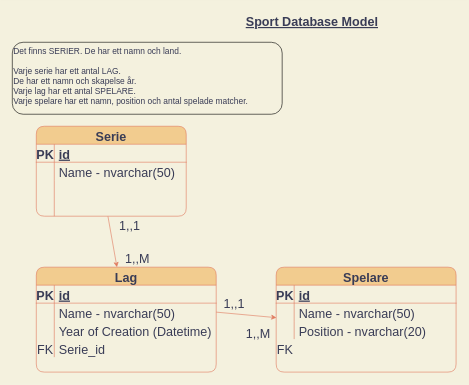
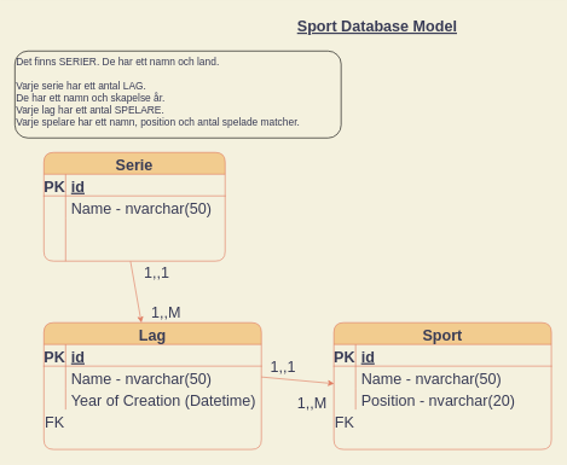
  <mxCell id="0" />
  <mxCell id="1" parent="0" />
  <mxCell id="2" value="&lt;div&gt;&lt;span style=&quot;font-size: 14px;&quot;&gt;Det finns SERIER. De har ett namn och land.&lt;/span&gt;&lt;/div&gt;&lt;div&gt;&lt;span style=&quot;font-size: 14px;&quot;&gt;&lt;br&gt;&lt;/span&gt;&lt;/div&gt;&lt;div&gt;&lt;span style=&quot;font-size: 14px;&quot;&gt;Varje serie har ett antal LAG.&amp;nbsp;&lt;/span&gt;&lt;/div&gt;&lt;div&gt;&lt;span style=&quot;font-size: 14px;&quot;&gt;De har ett namn och skapelse år.&amp;nbsp;&lt;/span&gt;&lt;/div&gt;&lt;div&gt;&lt;span style=&quot;font-size: 14px;&quot;&gt;Varje lag har ett antal SPELARE.&amp;nbsp;&lt;/span&gt;&lt;/div&gt;&lt;div&gt;&lt;span style=&quot;font-size: 14px;&quot;&gt;Varje spelare har ett namn, position och antal spelade matcher.&lt;/span&gt;&lt;/div&gt;&lt;div&gt;&lt;br&gt;&lt;/div&gt;" style="text;whiteSpace=wrap;html=1;fontColor=#393C56;strokeColor=default;perimeterSpacing=3;rounded=1;glass=0;shadow=0;sketch=0;" parent="1" vertex="1"><mxGeometry x="20" y="70" width="450" height="120" as="geometry" /></mxCell>
  <mxCell id="3" value="&lt;font style=&quot;font-size: 21px&quot;&gt;&lt;b&gt;&lt;u&gt;Sport Database Model&lt;/u&gt;&lt;/b&gt;&lt;/font&gt;" style="text;html=1;strokeColor=none;fillColor=none;align=center;verticalAlign=middle;whiteSpace=wrap;rounded=0;sketch=0;fontColor=#393C56;" parent="1" vertex="1"><mxGeometry x="345" y="20" width="350" height="30" as="geometry" /></mxCell>
  <mxCell id="4" value="Serie" style="shape=table;startSize=30;container=1;collapsible=1;childLayout=tableLayout;fixedRows=1;rowLines=0;fontStyle=1;align=center;resizeLast=1;rounded=1;sketch=0;fontSize=21;fontColor=#393C56;strokeColor=#E07A5F;fillColor=#F2CC8F;" parent="1" vertex="1"><mxGeometry x="60" y="210" width="250" height="150" as="geometry" /></mxCell>
  <mxCell id="5" value="" style="shape=partialRectangle;collapsible=0;dropTarget=0;pointerEvents=0;fillColor=none;top=0;left=0;bottom=1;right=0;points=[[0,0.5],[1,0.5]];portConstraint=eastwest;rounded=0;sketch=0;fontSize=21;fontColor=#393C56;strokeColor=#E07A5F;" parent="4" vertex="1"><mxGeometry y="30" width="250" height="30" as="geometry" /></mxCell>
  <mxCell id="6" value="PK" style="shape=partialRectangle;connectable=0;fillColor=none;top=0;left=0;bottom=0;right=0;fontStyle=1;overflow=hidden;rounded=0;sketch=0;fontSize=21;fontColor=#393C56;strokeColor=#E07A5F;" parent="5" vertex="1"><mxGeometry width="30" height="30" as="geometry"><mxRectangle width="30" height="30" as="alternateBounds" /></mxGeometry></mxCell>
  <mxCell id="7" value="id" style="shape=partialRectangle;connectable=0;fillColor=none;top=0;left=0;bottom=0;right=0;align=left;spacingLeft=6;fontStyle=5;overflow=hidden;rounded=0;sketch=0;fontSize=21;fontColor=#393C56;strokeColor=#E07A5F;" parent="5" vertex="1"><mxGeometry x="30" width="220" height="30" as="geometry"><mxRectangle width="220" height="30" as="alternateBounds" /></mxGeometry></mxCell>
  <mxCell id="8" value="" style="shape=partialRectangle;collapsible=0;dropTarget=0;pointerEvents=0;fillColor=none;top=0;left=0;bottom=0;right=0;points=[[0,0.5],[1,0.5]];portConstraint=eastwest;rounded=0;sketch=0;fontSize=21;fontColor=#393C56;strokeColor=#E07A5F;" parent="4" vertex="1"><mxGeometry y="60" width="250" height="30" as="geometry" /></mxCell>
  <mxCell id="9" value="" style="shape=partialRectangle;connectable=0;fillColor=none;top=0;left=0;bottom=0;right=0;editable=1;overflow=hidden;rounded=0;sketch=0;fontSize=21;fontColor=#393C56;strokeColor=#E07A5F;" parent="8" vertex="1"><mxGeometry width="30" height="30" as="geometry"><mxRectangle width="30" height="30" as="alternateBounds" /></mxGeometry></mxCell>
  <mxCell id="10" value="Name - nvarchar(50)" style="shape=partialRectangle;connectable=0;fillColor=none;top=0;left=0;bottom=0;right=0;align=left;spacingLeft=6;overflow=hidden;rounded=0;sketch=0;fontSize=21;fontColor=#393C56;strokeColor=#E07A5F;" parent="8" vertex="1"><mxGeometry x="30" width="220" height="30" as="geometry"><mxRectangle width="220" height="30" as="alternateBounds" /></mxGeometry></mxCell>
  <mxCell id="11" value="" style="shape=partialRectangle;collapsible=0;dropTarget=0;pointerEvents=0;fillColor=none;top=0;left=0;bottom=0;right=0;points=[[0,0.5],[1,0.5]];portConstraint=eastwest;rounded=0;sketch=0;fontSize=21;fontColor=#393C56;strokeColor=#E07A5F;" parent="4" vertex="1"><mxGeometry y="90" width="250" height="30" as="geometry" /></mxCell>
  <mxCell id="12" value="" style="shape=partialRectangle;connectable=0;fillColor=none;top=0;left=0;bottom=0;right=0;editable=1;overflow=hidden;rounded=0;sketch=0;fontSize=21;fontColor=#393C56;strokeColor=#E07A5F;" parent="11" vertex="1"><mxGeometry width="30" height="30" as="geometry"><mxRectangle width="30" height="30" as="alternateBounds" /></mxGeometry></mxCell>
  <mxCell id="13" value="" style="shape=partialRectangle;collapsible=0;dropTarget=0;pointerEvents=0;fillColor=none;top=0;left=0;bottom=0;right=0;points=[[0,0.5],[1,0.5]];portConstraint=eastwest;rounded=0;sketch=0;fontSize=21;fontColor=#393C56;strokeColor=#E07A5F;" parent="4" vertex="1"><mxGeometry y="120" width="250" height="30" as="geometry" /></mxCell>
  <mxCell id="14" value="" style="shape=partialRectangle;connectable=0;fillColor=none;top=0;left=0;bottom=0;right=0;editable=1;overflow=hidden;rounded=0;sketch=0;fontSize=21;fontColor=#393C56;strokeColor=#E07A5F;" parent="13" vertex="1"><mxGeometry width="30" height="30" as="geometry"><mxRectangle width="30" height="30" as="alternateBounds" /></mxGeometry></mxCell>
  <mxCell id="15" value="" style="shape=partialRectangle;connectable=0;fillColor=none;top=0;left=0;bottom=0;right=0;align=left;spacingLeft=6;overflow=hidden;rounded=0;sketch=0;fontSize=21;fontColor=#393C56;strokeColor=#E07A5F;" parent="13" vertex="1"><mxGeometry x="30" width="220" height="30" as="geometry"><mxRectangle width="220" height="30" as="alternateBounds" /></mxGeometry></mxCell>
  <mxCell id="16" value="Lag" style="shape=table;startSize=30;container=1;collapsible=1;childLayout=tableLayout;fixedRows=1;rowLines=0;fontStyle=1;align=center;resizeLast=1;rounded=1;sketch=0;fontSize=21;fontColor=#393C56;strokeColor=#E07A5F;fillColor=#F2CC8F;" parent="1" vertex="1"><mxGeometry x="60" y="445" width="300" height="175" as="geometry" /></mxCell>
  <mxCell id="17" value="" style="shape=partialRectangle;collapsible=0;dropTarget=0;pointerEvents=0;fillColor=none;top=0;left=0;bottom=1;right=0;points=[[0,0.5],[1,0.5]];portConstraint=eastwest;rounded=0;sketch=0;fontSize=21;fontColor=#393C56;strokeColor=#E07A5F;" parent="16" vertex="1"><mxGeometry y="30" width="300" height="30" as="geometry" /></mxCell>
  <mxCell id="18" value="PK" style="shape=partialRectangle;connectable=0;fillColor=none;top=0;left=0;bottom=0;right=0;fontStyle=1;overflow=hidden;rounded=0;sketch=0;fontSize=21;fontColor=#393C56;strokeColor=#E07A5F;" parent="17" vertex="1"><mxGeometry width="30" height="30" as="geometry"><mxRectangle width="30" height="30" as="alternateBounds" /></mxGeometry></mxCell>
  <mxCell id="19" value="id" style="shape=partialRectangle;connectable=0;fillColor=none;top=0;left=0;bottom=0;right=0;align=left;spacingLeft=6;fontStyle=5;overflow=hidden;rounded=0;sketch=0;fontSize=21;fontColor=#393C56;strokeColor=#E07A5F;" parent="17" vertex="1"><mxGeometry x="30" width="270" height="30" as="geometry"><mxRectangle width="270" height="30" as="alternateBounds" /></mxGeometry></mxCell>
  <mxCell id="20" value="" style="shape=partialRectangle;collapsible=0;dropTarget=0;pointerEvents=0;fillColor=none;top=0;left=0;bottom=0;right=0;points=[[0,0.5],[1,0.5]];portConstraint=eastwest;rounded=0;sketch=0;fontSize=21;fontColor=#393C56;strokeColor=#E07A5F;" parent="16" vertex="1"><mxGeometry y="60" width="300" height="30" as="geometry" /></mxCell>
  <mxCell id="21" value="" style="shape=partialRectangle;connectable=0;fillColor=none;top=0;left=0;bottom=0;right=0;editable=1;overflow=hidden;rounded=0;sketch=0;fontSize=21;fontColor=#393C56;strokeColor=#E07A5F;" parent="20" vertex="1"><mxGeometry width="30" height="30" as="geometry"><mxRectangle width="30" height="30" as="alternateBounds" /></mxGeometry></mxCell>
  <mxCell id="22" value="Name - nvarchar(50)" style="shape=partialRectangle;connectable=0;fillColor=none;top=0;left=0;bottom=0;right=0;align=left;spacingLeft=6;overflow=hidden;rounded=0;sketch=0;fontSize=21;fontColor=#393C56;strokeColor=#E07A5F;" parent="20" vertex="1"><mxGeometry x="30" width="270" height="30" as="geometry"><mxRectangle width="270" height="30" as="alternateBounds" /></mxGeometry></mxCell>
  <mxCell id="23" value="" style="shape=partialRectangle;collapsible=0;dropTarget=0;pointerEvents=0;fillColor=none;top=0;left=0;bottom=0;right=0;points=[[0,0.5],[1,0.5]];portConstraint=eastwest;rounded=0;sketch=0;fontSize=21;fontColor=#393C56;strokeColor=#E07A5F;" parent="16" vertex="1"><mxGeometry y="90" width="300" height="30" as="geometry" /></mxCell>
  <mxCell id="24" value="" style="shape=partialRectangle;connectable=0;fillColor=none;top=0;left=0;bottom=0;right=0;editable=1;overflow=hidden;rounded=0;sketch=0;fontSize=21;fontColor=#393C56;strokeColor=#E07A5F;" parent="23" vertex="1"><mxGeometry width="30" height="30" as="geometry"><mxRectangle width="30" height="30" as="alternateBounds" /></mxGeometry></mxCell>
  <mxCell id="25" value="Year of Creation (Datetime)" style="shape=partialRectangle;connectable=0;fillColor=none;top=0;left=0;bottom=0;right=0;align=left;spacingLeft=6;overflow=hidden;rounded=0;sketch=0;fontSize=21;fontColor=#393C56;strokeColor=#E07A5F;" parent="23" vertex="1"><mxGeometry x="30" width="270" height="30" as="geometry"><mxRectangle width="270" height="30" as="alternateBounds" /></mxGeometry></mxCell>
  <mxCell id="26" value="" style="shape=partialRectangle;collapsible=0;dropTarget=0;pointerEvents=0;fillColor=none;top=0;left=0;bottom=0;right=0;points=[[0,0.5],[1,0.5]];portConstraint=eastwest;rounded=0;sketch=0;fontSize=21;fontColor=#393C56;strokeColor=#E07A5F;" parent="16" vertex="1"><mxGeometry y="120" width="300" height="30" as="geometry" /></mxCell>
  <mxCell id="27" value="FK" style="shape=partialRectangle;connectable=0;fillColor=none;top=0;left=0;bottom=0;right=0;editable=1;overflow=hidden;rounded=0;sketch=0;fontSize=21;fontColor=#393C56;strokeColor=#E07A5F;fontStyle=0" parent="26" vertex="1"><mxGeometry width="30" height="30" as="geometry"><mxRectangle width="30" height="30" as="alternateBounds" /></mxGeometry></mxCell>
- <mxCell id="28" value="Serie_id" style="shape=partialRectangle;connectable=0;fillColor=none;top=0;left=0;bottom=0;right=0;align=left;spacingLeft=6;overflow=hidden;rounded=0;sketch=0;fontSize=21;fontColor=#393C56;strokeColor=#E07A5F;" parent="26" vertex="1"><mxGeometry x="30" width="270" height="30" as="geometry"><mxRectangle width="270" height="30" as="alternateBounds" /></mxGeometry></mxCell>
- <mxCell id="29" value="Spelare" style="shape=table;startSize=30;container=1;collapsible=1;childLayout=tableLayout;fixedRows=1;rowLines=0;fontStyle=1;align=center;resizeLast=1;rounded=1;sketch=0;fontSize=21;fontColor=#393C56;strokeColor=#E07A5F;fillColor=#F2CC8F;" parent="1" vertex="1"><mxGeometry x="460" y="445" width="300" height="175" as="geometry" /></mxCell>
+ <mxCell id="29" value="Sport" style="shape=table;startSize=30;container=1;collapsible=1;childLayout=tableLayout;fixedRows=1;rowLines=0;fontStyle=1;align=center;resizeLast=1;rounded=1;sketch=0;fontSize=21;fontColor=#393C56;strokeColor=#E07A5F;fillColor=#F2CC8F;" parent="1" vertex="1"><mxGeometry x="460" y="445" width="300" height="175" as="geometry" /></mxCell>
  <mxCell id="30" value="" style="shape=partialRectangle;collapsible=0;dropTarget=0;pointerEvents=0;fillColor=none;top=0;left=0;bottom=1;right=0;points=[[0,0.5],[1,0.5]];portConstraint=eastwest;rounded=0;sketch=0;fontSize=21;fontColor=#393C56;strokeColor=#E07A5F;" parent="29" vertex="1"><mxGeometry y="30" width="300" height="30" as="geometry" /></mxCell>
  <mxCell id="31" value="PK" style="shape=partialRectangle;connectable=0;fillColor=none;top=0;left=0;bottom=0;right=0;fontStyle=1;overflow=hidden;rounded=0;sketch=0;fontSize=21;fontColor=#393C56;strokeColor=#E07A5F;" parent="30" vertex="1"><mxGeometry width="30" height="30" as="geometry"><mxRectangle width="30" height="30" as="alternateBounds" /></mxGeometry></mxCell>
  <mxCell id="32" value="id" style="shape=partialRectangle;connectable=0;fillColor=none;top=0;left=0;bottom=0;right=0;align=left;spacingLeft=6;fontStyle=5;overflow=hidden;rounded=0;sketch=0;fontSize=21;fontColor=#393C56;strokeColor=#E07A5F;" parent="30" vertex="1"><mxGeometry x="30" width="270" height="30" as="geometry"><mxRectangle width="270" height="30" as="alternateBounds" /></mxGeometry></mxCell>
  <mxCell id="33" value="" style="shape=partialRectangle;collapsible=0;dropTarget=0;pointerEvents=0;fillColor=none;top=0;left=0;bottom=0;right=0;points=[[0,0.5],[1,0.5]];portConstraint=eastwest;rounded=0;sketch=0;fontSize=21;fontColor=#393C56;strokeColor=#E07A5F;" parent="29" vertex="1"><mxGeometry y="60" width="300" height="30" as="geometry" /></mxCell>
  <mxCell id="34" value="" style="shape=partialRectangle;connectable=0;fillColor=none;top=0;left=0;bottom=0;right=0;editable=1;overflow=hidden;rounded=0;sketch=0;fontSize=21;fontColor=#393C56;strokeColor=#E07A5F;" parent="33" vertex="1"><mxGeometry width="30" height="30" as="geometry"><mxRectangle width="30" height="30" as="alternateBounds" /></mxGeometry></mxCell>
  <mxCell id="35" value="Name - nvarchar(50)" style="shape=partialRectangle;connectable=0;fillColor=none;top=0;left=0;bottom=0;right=0;align=left;spacingLeft=6;overflow=hidden;rounded=0;sketch=0;fontSize=21;fontColor=#393C56;strokeColor=#E07A5F;" parent="33" vertex="1"><mxGeometry x="30" width="270" height="30" as="geometry"><mxRectangle width="270" height="30" as="alternateBounds" /></mxGeometry></mxCell>
  <mxCell id="36" value="" style="shape=partialRectangle;collapsible=0;dropTarget=0;pointerEvents=0;fillColor=none;top=0;left=0;bottom=0;right=0;points=[[0,0.5],[1,0.5]];portConstraint=eastwest;rounded=0;sketch=0;fontSize=21;fontColor=#393C56;strokeColor=#E07A5F;" parent="29" vertex="1"><mxGeometry y="90" width="300" height="30" as="geometry" /></mxCell>
  <mxCell id="37" value="" style="shape=partialRectangle;connectable=0;fillColor=none;top=0;left=0;bottom=0;right=0;editable=1;overflow=hidden;rounded=0;sketch=0;fontSize=21;fontColor=#393C56;strokeColor=#E07A5F;" parent="36" vertex="1"><mxGeometry width="30" height="30" as="geometry"><mxRectangle width="30" height="30" as="alternateBounds" /></mxGeometry></mxCell>
  <mxCell id="38" value="Position - nvarchar(20)" style="shape=partialRectangle;connectable=0;fillColor=none;top=0;left=0;bottom=0;right=0;align=left;spacingLeft=6;overflow=hidden;rounded=0;sketch=0;fontSize=21;fontColor=#393C56;strokeColor=#E07A5F;" parent="36" vertex="1"><mxGeometry x="30" width="270" height="30" as="geometry"><mxRectangle width="270" height="30" as="alternateBounds" /></mxGeometry></mxCell>
  <mxCell id="39" value="" style="shape=partialRectangle;collapsible=0;dropTarget=0;pointerEvents=0;fillColor=none;top=0;left=0;bottom=0;right=0;points=[[0,0.5],[1,0.5]];portConstraint=eastwest;rounded=0;sketch=0;fontSize=21;fontColor=#393C56;strokeColor=#E07A5F;" parent="29" vertex="1"><mxGeometry y="120" width="300" height="30" as="geometry" /></mxCell>
  <mxCell id="40" value="FK" style="shape=partialRectangle;connectable=0;fillColor=none;top=0;left=0;bottom=0;right=0;editable=1;overflow=hidden;rounded=0;sketch=0;fontSize=21;fontColor=#393C56;strokeColor=#E07A5F;" parent="39" vertex="1"><mxGeometry width="30" height="30" as="geometry"><mxRectangle width="30" height="30" as="alternateBounds" /></mxGeometry></mxCell>
  <mxCell id="41" value="" style="endArrow=classic;html=1;rounded=1;sketch=0;fontSize=21;fontColor=#393C56;strokeColor=#E07A5F;fillColor=#F2CC8F;curved=0;exitX=0.478;exitY=1.013;exitDx=0;exitDy=0;exitPerimeter=0;" parent="1" source="13" target="16" edge="1"><mxGeometry width="50" height="50" relative="1" as="geometry"><mxPoint x="350" y="370" as="sourcePoint" /><mxPoint x="400" y="320" as="targetPoint" /></mxGeometry></mxCell>
  <mxCell id="42" value="" style="endArrow=classic;html=1;rounded=1;sketch=0;fontSize=21;fontColor=#393C56;strokeColor=#E07A5F;fillColor=#F2CC8F;curved=0;exitX=1;exitY=0.5;exitDx=0;exitDy=0;entryX=0.001;entryY=0.807;entryDx=0;entryDy=0;entryPerimeter=0;" parent="1" source="20" target="33" edge="1"><mxGeometry width="50" height="50" relative="1" as="geometry"><mxPoint x="189.5" y="370.39" as="sourcePoint" /><mxPoint x="205.668" y="455" as="targetPoint" /></mxGeometry></mxCell>
  <mxCell id="43" value="1,,M" style="text;html=1;strokeColor=none;fillColor=none;align=center;verticalAlign=middle;whiteSpace=wrap;rounded=0;sketch=0;fontSize=21;fontColor=#393C56;strokeWidth=2;" parent="1" vertex="1"><mxGeometry x="199" y="415" width="60" height="30" as="geometry" /></mxCell>
  <mxCell id="44" value="1,,1" style="text;html=1;strokeColor=none;fillColor=none;align=center;verticalAlign=middle;whiteSpace=wrap;rounded=0;sketch=0;fontSize=21;fontColor=#393C56;strokeWidth=2;" parent="1" vertex="1"><mxGeometry x="186" y="360" width="60" height="30" as="geometry" /></mxCell>
  <mxCell id="45" value="1,,1" style="text;html=1;strokeColor=none;fillColor=none;align=center;verticalAlign=middle;whiteSpace=wrap;rounded=0;sketch=0;fontSize=21;fontColor=#393C56;strokeWidth=2;" parent="1" vertex="1"><mxGeometry x="360" y="490" width="60" height="30" as="geometry" /></mxCell>
  <mxCell id="46" value="1,,M" style="text;html=1;strokeColor=none;fillColor=none;align=center;verticalAlign=middle;whiteSpace=wrap;rounded=0;sketch=0;fontSize=21;fontColor=#393C56;strokeWidth=2;" parent="1" vertex="1"><mxGeometry x="400" y="540" width="60" height="30" as="geometry" /></mxCell>
